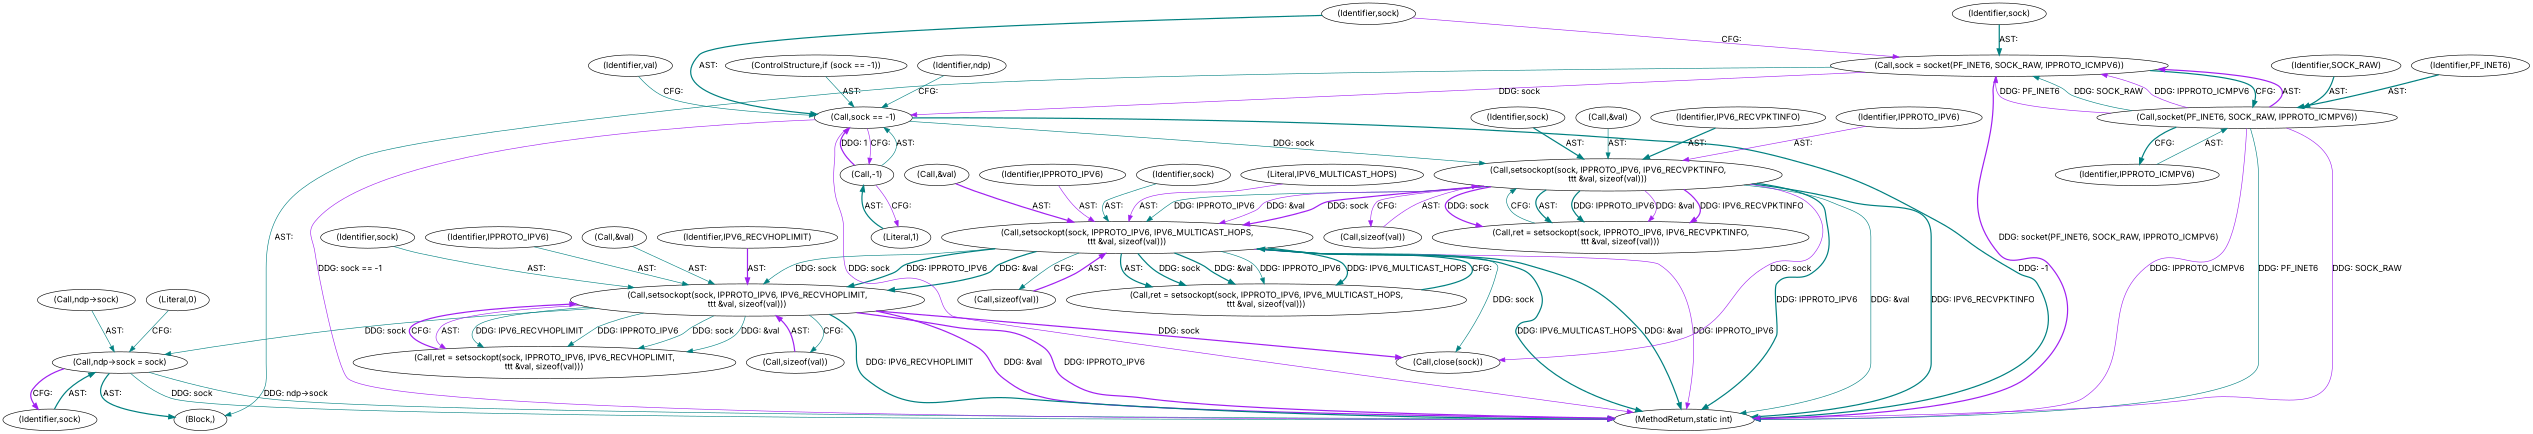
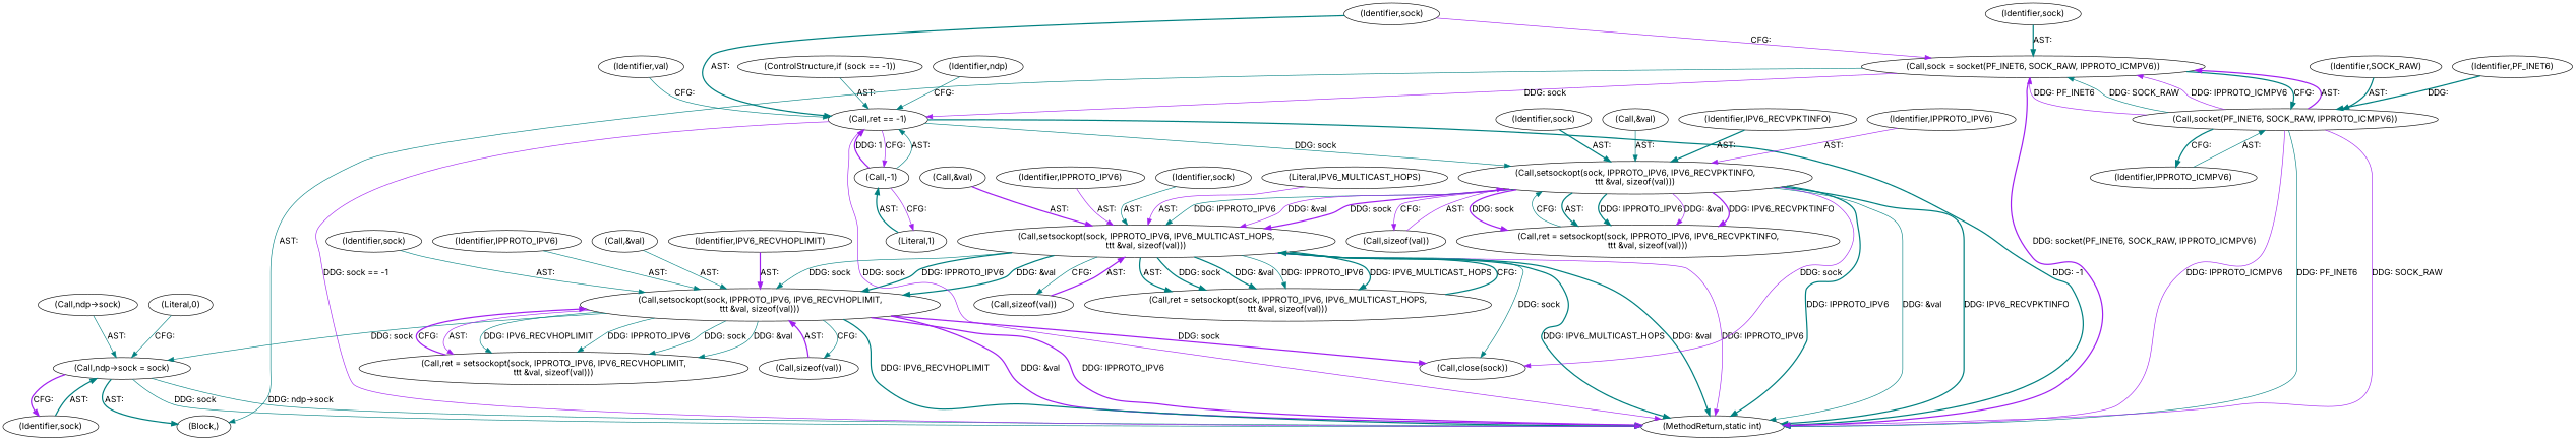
  digraph {
    fontname=Inter
    node [fontname=Inter]
    edge [color=teal fontname=Inter style=solid]
    n1 [label="(Call,ndp->sock = sock)"]
    n2 [label="(MethodReturn,static int)"]
    n3 [label="(Identifier,sock)"]
    n4 [label="(Block,)"]
    n5 [label="(Call,setsockopt(sock, IPPROTO_IPV6, IPV6_RECVHOPLIMIT,\n\t\t\t &val, sizeof(val)))"]
    n6 [label="(Call,close(sock))"]
    n7 [label="(Call,ret = setsockopt(sock, IPPROTO_IPV6, IPV6_RECVHOPLIMIT,\n\t\t\t &val, sizeof(val)))"]
    n8 [label="(Call,sizeof(val))"]
    n9 [label="(Call,setsockopt(sock, IPPROTO_IPV6, IPV6_MULTICAST_HOPS,\n\t\t\t &val, sizeof(val)))"]
    n10 [label="(Call,sizeof(val))"]
    n11 [label="(Call,ret = setsockopt(sock, IPPROTO_IPV6, IPV6_MULTICAST_HOPS,\n\t\t\t &val, sizeof(val)))"]
    n12 [label="(Call,setsockopt(sock, IPPROTO_IPV6, IPV6_RECVPKTINFO,\n\t\t\t &val, sizeof(val)))"]
    n13 [label="(Call,sizeof(val))"]
    n14 [label="(Call,ret = setsockopt(sock, IPPROTO_IPV6, IPV6_RECVPKTINFO,\n\t\t\t &val, sizeof(val)))"]
-   n15 [label="(Call,sock == -1)"]
+   n15 [label="(Call,ret == -1)"]
    n16 [label="(Call,-1)"]
    n17 [label="(Literal,1)"]
    n18 [label="(ControlStructure,if (sock == -1))"]
    n19 [label="(Call,sock = socket(PF_INET6, SOCK_RAW, IPPROTO_ICMPV6))"]
    n20 [label="(Call,socket(PF_INET6, SOCK_RAW, IPPROTO_ICMPV6))"]
    n21 [label="(Identifier,IPPROTO_ICMPV6)"]
    n22 [label="(Call,&val)"]
    n23 [label="(Identifier,IPPROTO_IPV6)"]
    n24 [label="(Literal,IPV6_MULTICAST_HOPS)"]
    n25 [label="(Identifier,IPV6_RECVPKTINFO)"]
    n26 [label="(Call,&val)"]
    n27 [label="(Identifier,IPPROTO_IPV6)"]
    n28 [label="(Identifier,ndp)"]
    n29 [label="(Identifier,SOCK_RAW)"]
    n30 [label="(Identifier,sock)"]
    n31 [label="(Call,&val)"]
    n32 [label="(Literal,0)"]
    n33 [label="(Identifier,IPV6_RECVHOPLIMIT)"]
    n34 [label="(Identifier,sock)"]
    n35 [label="(Identifier,IPPROTO_IPV6)"]
    n36 [label="(Call,ndp->sock)"]
    n37 [label="(Identifier,PF_INET6)"]
    n38 [label="(Identifier,sock)"]
    n39 [label="(Identifier,sock)"]
    n40 [label="(Identifier,sock)"]
    n41 [label="(Identifier,val)"]
    n1 -> n2 [label="DDG: ndp->sock"]
    n1 -> n2 [label="DDG: sock"]
    n1 -> n3 [color=purple label="CFG: " style=bold]
    n1 -> n4 [label="AST: " style=bold]
    n3 -> n1 [label="AST: " style=bold]
    n5 -> n1 [label="DDG: sock"]
    n5 -> n2 [color=purple label="DDG: &val" style=bold]
    n5 -> n2 [color=purple label="DDG: IPPROTO_IPV6" style=bold]
    n5 -> n2 [label="DDG: IPV6_RECVHOPLIMIT" style=bold]
    n5 -> n6 [color=purple label="DDG: sock" style=bold]
    n5 -> n7 [color=purple label="AST: "]
    n5 -> n7 [label="DDG: IPV6_RECVHOPLIMIT"]
    n5 -> n7 [label="DDG: IPPROTO_IPV6"]
    n5 -> n7 [label="DDG: sock"]
    n5 -> n7 [label="DDG: &val"]
    n5 -> n8 [label="CFG: "]
    n7 -> n5 [color=purple label="CFG: " style=bold]
    n8 -> n5 [color=purple label="AST: " style=bold]
    n9 -> n2 [color=purple label="DDG: IPPROTO_IPV6"]
    n9 -> n2 [label="DDG: IPV6_MULTICAST_HOPS" style=bold]
    n9 -> n2 [label="DDG: &val" style=bold]
    n9 -> n5 [label="DDG: sock"]
    n9 -> n5 [label="DDG: IPPROTO_IPV6" style=bold]
    n9 -> n5 [label="DDG: &val" style=bold]
    n9 -> n6 [label="DDG: sock"]
    n9 -> n10 [label="CFG: "]
    n9 -> n11 [label="AST: " style=bold]
    n9 -> n11 [label="DDG: sock" style=bold]
    n9 -> n11 [label="DDG: &val" style=bold]
    n9 -> n11 [label="DDG: IPPROTO_IPV6"]
    n9 -> n11 [label="DDG: IPV6_MULTICAST_HOPS" style=bold]
    n10 -> n9 [color=purple label="AST: " style=bold]
    n11 -> n9 [label="CFG: " style=bold]
    n12 -> n2 [label="DDG: IPPROTO_IPV6" style=bold]
    n12 -> n2 [label="DDG: &val"]
    n12 -> n2 [label="DDG: IPV6_RECVPKTINFO" style=bold]
    n12 -> n6 [color=purple label="DDG: sock"]
    n12 -> n9 [color=purple label="DDG: sock" style=bold]
    n12 -> n9 [label="DDG: IPPROTO_IPV6"]
    n12 -> n9 [color=purple label="DDG: &val"]
    n12 -> n13 [color=purple label="CFG: "]
    n12 -> n14 [label="AST: " style=bold]
    n12 -> n14 [label="DDG: IPPROTO_IPV6" style=bold]
    n12 -> n14 [color=purple label="DDG: &val"]
    n12 -> n14 [color=purple label="DDG: IPV6_RECVPKTINFO" style=bold]
    n12 -> n14 [color=purple label="DDG: sock" style=bold]
    n13 -> n12 [color=purple label="AST: "]
    n14 -> n12 [label="CFG: "]
    n15 -> n2 [color=purple label="DDG: sock == -1"]
    n15 -> n2 [color=purple label="DDG: sock"]
    n15 -> n2 [label="DDG: -1" style=bold]
    n15 -> n12 [label="DDG: sock"]
    n15 -> n16 [color=purple label="CFG: "]
    n16 -> n15 [label="AST: "]
    n16 -> n15 [color=purple label="DDG: 1" style=bold]
    n16 -> n17 [color=purple label="CFG: "]
    n17 -> n16 [label="AST: " style=bold]
    n18 -> n15 [label="AST: "]
    n19 -> n2 [color=purple label="DDG: socket(PF_INET6, SOCK_RAW, IPPROTO_ICMPV6)" style=bold]
    n19 -> n4 [label="AST: "]
    n19 -> n15 [color=purple label="DDG: sock"]
    n19 -> n20 [label="CFG: " style=bold]
    n20 -> n2 [color=purple label="DDG: IPPROTO_ICMPV6"]
    n20 -> n2 [label="DDG: PF_INET6"]
    n20 -> n2 [color=purple label="DDG: SOCK_RAW"]
    n20 -> n19 [color=purple label="AST: " style=bold]
    n20 -> n19 [color=purple label="DDG: PF_INET6"]
    n20 -> n19 [label="DDG: SOCK_RAW"]
    n20 -> n19 [color=purple label="DDG: IPPROTO_ICMPV6"]
    n20 -> n21 [label="CFG: " style=bold]
    n21 -> n20 [label="AST: "]
    n22 -> n12 [label="AST: "]
    n23 -> n5 [label="AST: "]
    n24 -> n9 [color=purple label="AST: "]
    n25 -> n12 [label="AST: " style=bold]
    n26 -> n9 [color=purple label="AST: " style=bold]
    n27 -> n12 [color=purple label="AST: "]
    n28 -> n15 [label="CFG: "]
    n29 -> n20 [label="AST: " style=bold]
    n30 -> n15 [label="AST: " style=bold]
    n30 -> n19 [color=purple label="CFG: "]
    n31 -> n5 [label="AST: "]
    n32 -> n1 [label="CFG: "]
    n33 -> n5 [color=purple label="AST: " style=bold]
    n34 -> n12 [label="AST: " style=bold]
    n35 -> n9 [color=purple label="AST: "]
    n36 -> n1 [label="AST: "]
-   n37 -> n20 [label="AST: " style=bold]
+   n37 -> n20 [label="DDG: " style=bold]
    n38 -> n5 [label="AST: "]
    n39 -> n9 [label="AST: "]
    n40 -> n19 [label="AST: " style=bold]
    n41 -> n15 [label="CFG: "]
  }
